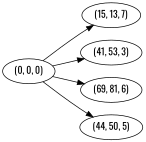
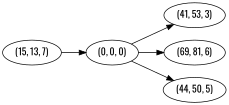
  digraph {
    fontname=Oswald
    rankdir=LR
    node [fontname=Oswald]
    edge [fontname=Oswald]
    n1 [label="(15, 13, 7)"]
    "(0, 0, 0)"
    "(41, 53, 3)"
    "(69, 81, 6)"
    "(44, 50, 5)"
-   "(0, 0, 0)" -> n1
+   n1 -> "(0, 0, 0)"
    "(0, 0, 0)" -> "(41, 53, 3)"
    "(0, 0, 0)" -> "(69, 81, 6)"
    "(0, 0, 0)" -> "(44, 50, 5)"
  }
